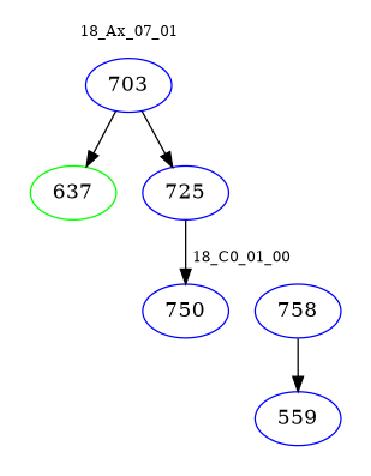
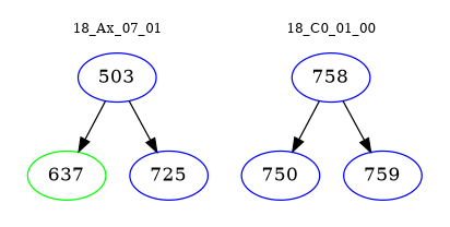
  digraph {
    node [color=blue]
    edge [color=black]
-   n1 [label=703]
+   n1 [label=503]
    n2 [color=green label=637]
    n3 [label=725]
    n4 [label=758]
    n5 [label=750]
-   n6 [label=559]
+   n6 [label=759]
    subgraph cluster_1 {
      color=white
      fontsize=10
      label="18_Ax_07_01"
      n1
      n2
      n3
    }
    subgraph cluster_2 {
      color=white
      fontsize=10
      label="18_C0_01_00"
      n4
      n5
      n6
    }
    n1 -> n2
    n1 -> n3
-   n3 -> n5
+   n4 -> n5
    n4 -> n6
  }
